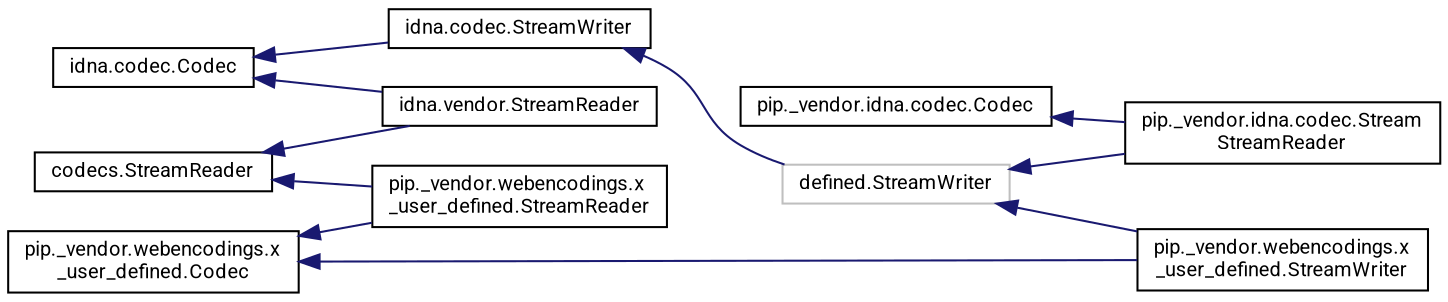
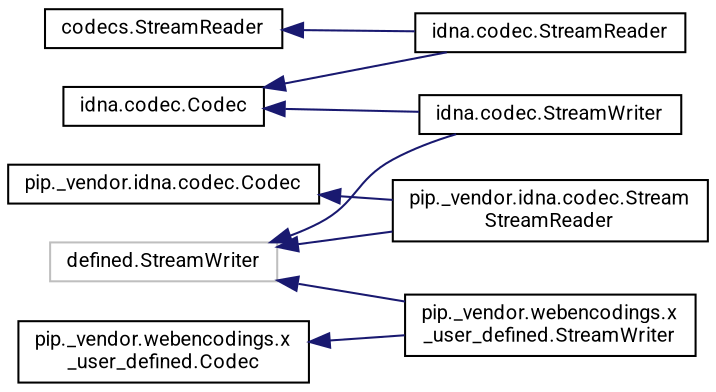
  digraph {
    fontname=Roboto
    rankdir=LR
    node [color=black fillcolor=white fontname=Roboto fontsize=10 shape=record style=filled]
    edge [color=midnightblue dir=back fontname=Roboto fontsize=10 labelfontname=Helvetica labelfontsize=10 style=solid]
    n1 [height=0.2 label="idna.codec.Codec" width=0.4]
-   n2 [height=0.2 label="idna.vendor.StreamReader" width=0.4]
+   n2 [height=0.2 label="idna.codec.StreamReader" width=0.4]
    n3 [height=0.2 label="idna.codec.StreamWriter" width=0.4]
    n4 [height=0.2 label="pip._vendor.idna.codec.Codec" width=0.4]
    n5 [height=0.2 label="pip._vendor.idna.codec.Stream\lStreamReader" width=0.4]
    n6 [height=0.2 label="pip._vendor.webencodings.x\l_user_defined.Codec" width=0.4]
-   n7 [height=0.2 label="pip._vendor.webencodings.x\l_user_defined.StreamReader" width=0.4]
    n8 [height=0.2 label="pip._vendor.webencodings.x\l_user_defined.StreamWriter" width=0.4]
    n9 [height=0.2 label="codecs.StreamReader" width=0.4]
    n10 [color=grey75 height=0.2 label="defined.StreamWriter" width=0.4]
    n1 -> n2
    n1 -> n3
    n4 -> n5
-   n6 -> n7
    n6 -> n8
    n9 -> n2
-   n9 -> n7
-   n3 -> n10
+   n10 -> n3
    n10 -> n5
    n10 -> n8
  }
